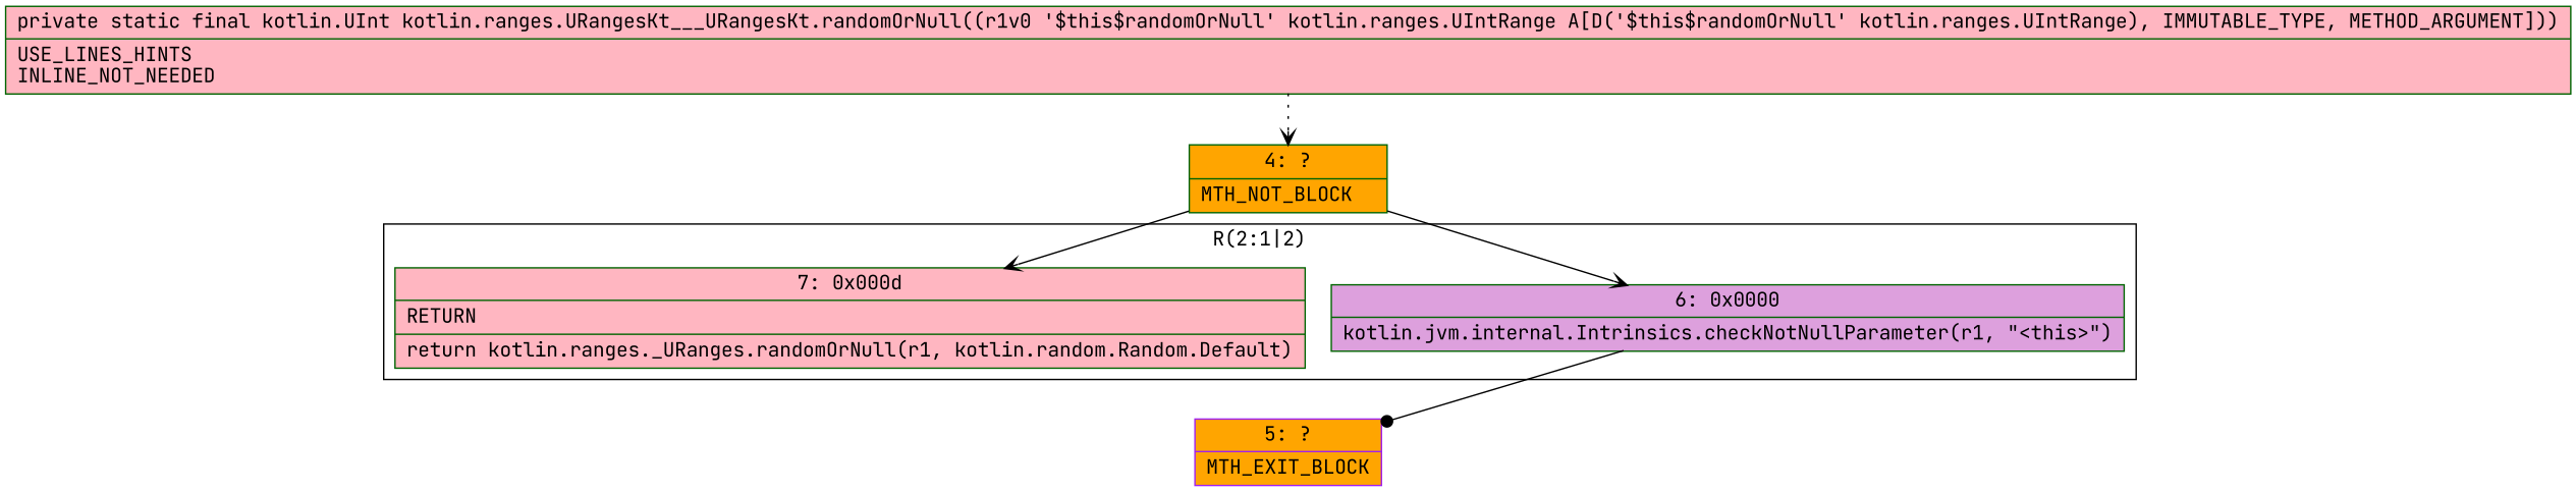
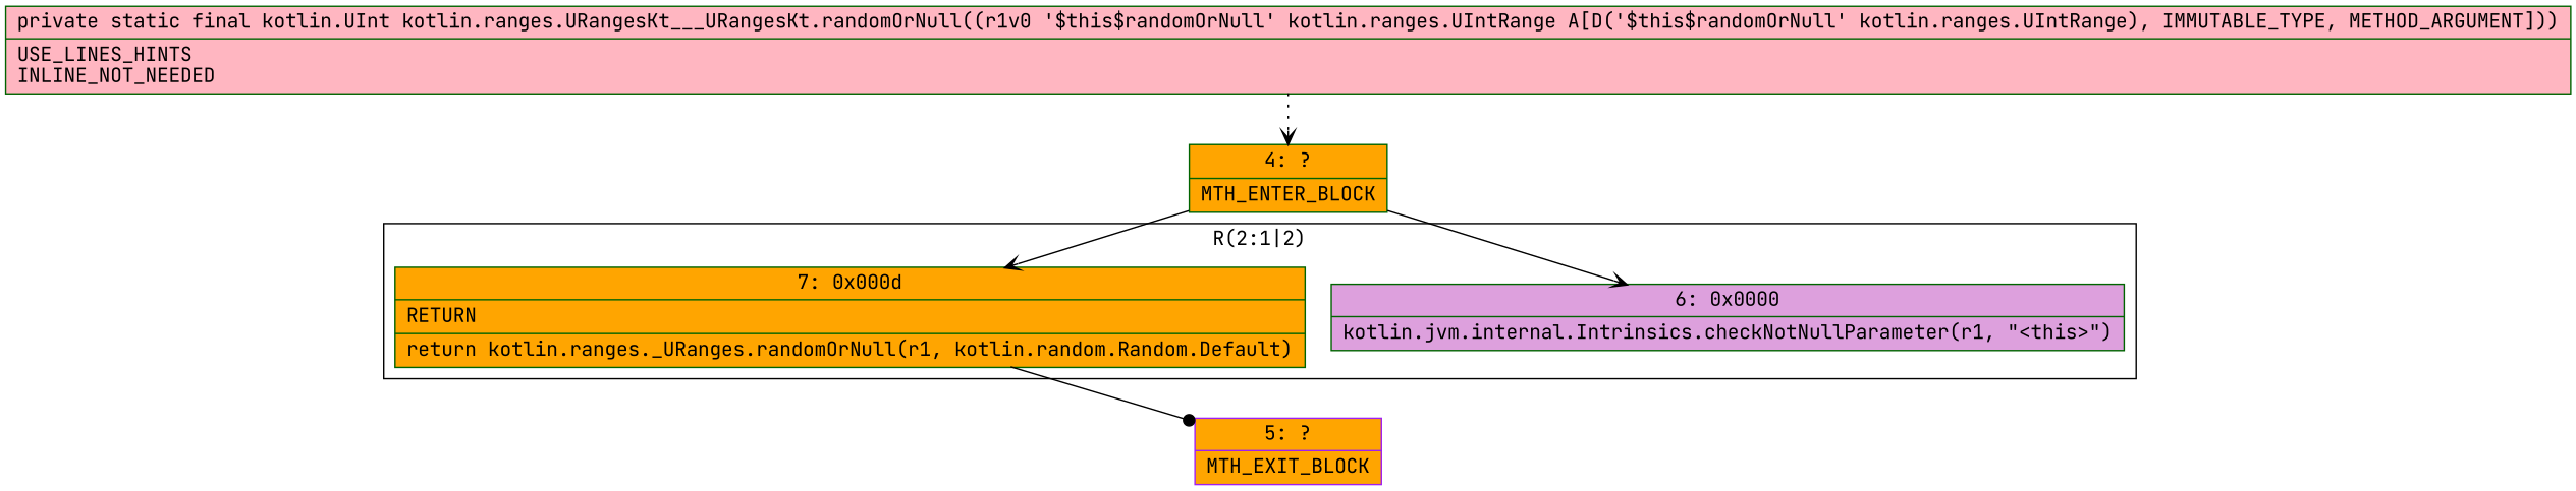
  digraph {
    fontname="JetBrains Mono"
    node [color=darkgreen fillcolor=lightpink fontname="JetBrains Mono" shape=record style=filled]
    edge [arrowhead=vee fontname="JetBrains Mono" style=solid]
    n1 [fillcolor=plum label="{6\:\ 0x0000|kotlin.jvm.internal.Intrinsics.checkNotNullParameter(r1, \"\<this\>\")\l}"]
-   n2 [label="{7\:\ 0x000d|RETURN\l|return kotlin.ranges._URanges.randomOrNull(r1, kotlin.random.Random.Default)\l}"]
+   n2 [fillcolor=orange label="{7\:\ 0x000d|RETURN\l|return kotlin.ranges._URanges.randomOrNull(r1, kotlin.random.Random.Default)\l}"]
    n3 [color=purple fillcolor=orange label="{5\:\ ?|MTH_EXIT_BLOCK\l}"]
-   n4 [fillcolor=orange label="{4\:\ ?|MTH_NOT_BLOCK\l}"]
+   n4 [fillcolor=orange label="{4\:\ ?|MTH_ENTER_BLOCK\l}"]
    n5 [label="{private static final kotlin.UInt kotlin.ranges.URangesKt___URangesKt.randomOrNull((r1v0 '$this$randomOrNull' kotlin.ranges.UIntRange A[D('$this$randomOrNull' kotlin.ranges.UIntRange), IMMUTABLE_TYPE, METHOD_ARGUMENT]))  | USE_LINES_HINTS\lINLINE_NOT_NEEDED\l}"]
    subgraph cluster_1 {
      label="R(2:1|2)"
      n1
      n2
    }
-   n1 -> n3 [arrowhead=dot]
+   n2 -> n3 [arrowhead=dot]
    n4 -> n1
    n4 -> n2
    n5 -> n4 [style=dotted]
  }
